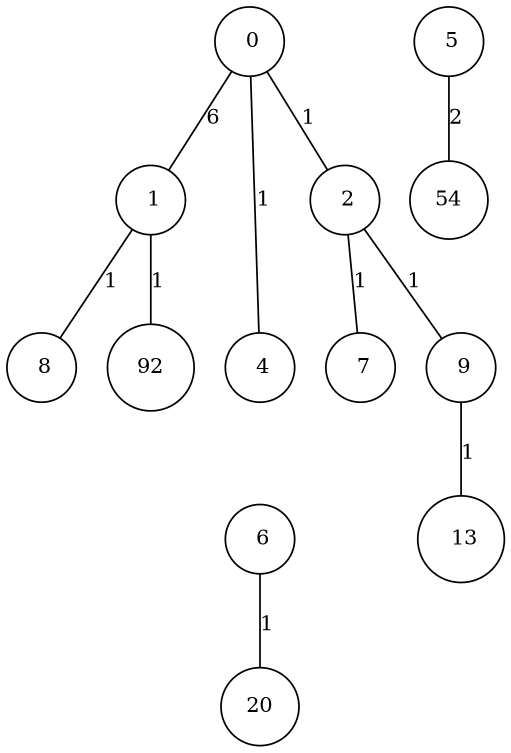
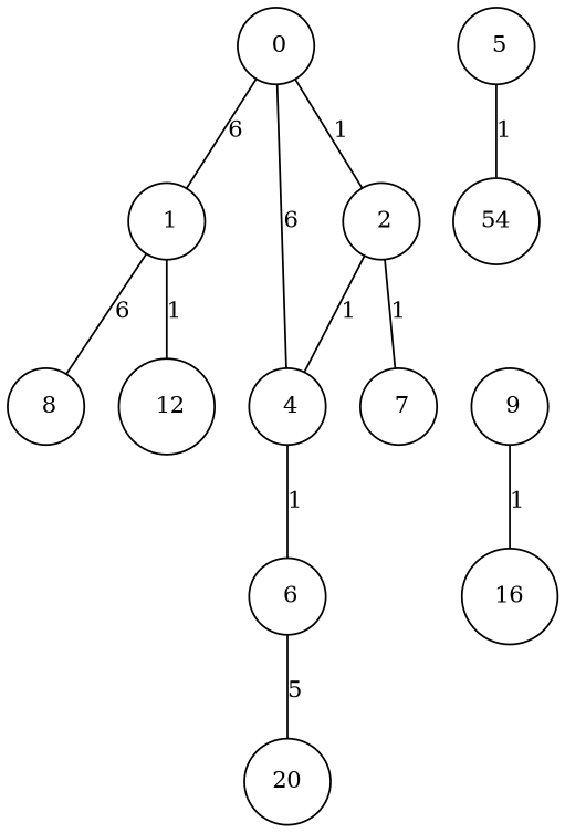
  graph {
    fixedsize="true;"
    node [color=black fontsize=12 hight=.12 shape=circle]
    edge [fontsize=12]
    n1 [label=" 0" width=.12]
    n2 [label=" 1" width=.12]
    n3 [label=" 2" width=.12]
    n4 [label=" 4" width=.12]
    n5 [label=" 8" width=.12]
-   n6 [label=92 width=.12]
+   n6 [label=" 12" width=.12]
    n7 [label=" 7" width=.12]
    n8 [label=" 9" width=.12]
    n9 [label=" 6" width=.12]
-   n10 [label=" 13" width=.12]
+   n10 [label=16 width=.12]
    n11 [label=" 5" width=.12]
    n12 [label=54 width=.12]
    n13 [label=20 width=.12]
    n1 -- n2 [label=6]
    n1 -- n3 [label=1]
-   n1 -- n4 [label=1]
-   n2 -- n5 [label=1]
+   n1 -- n4 [label=6]
+   n2 -- n5 [label=6]
    n2 -- n6 [label=1]
    n3 -- n7 [label=1]
-   n3 -- n8 [label=1]
+   n3 -- n4 [label=1]
+   n4 -- n9 [label=1]
    n8 -- n10 [label=1]
-   n9 -- n13 [label=1]
-   n11 -- n12 [label=2]
+   n9 -- n13 [label=5]
+   n11 -- n12 [label=1]
  }
